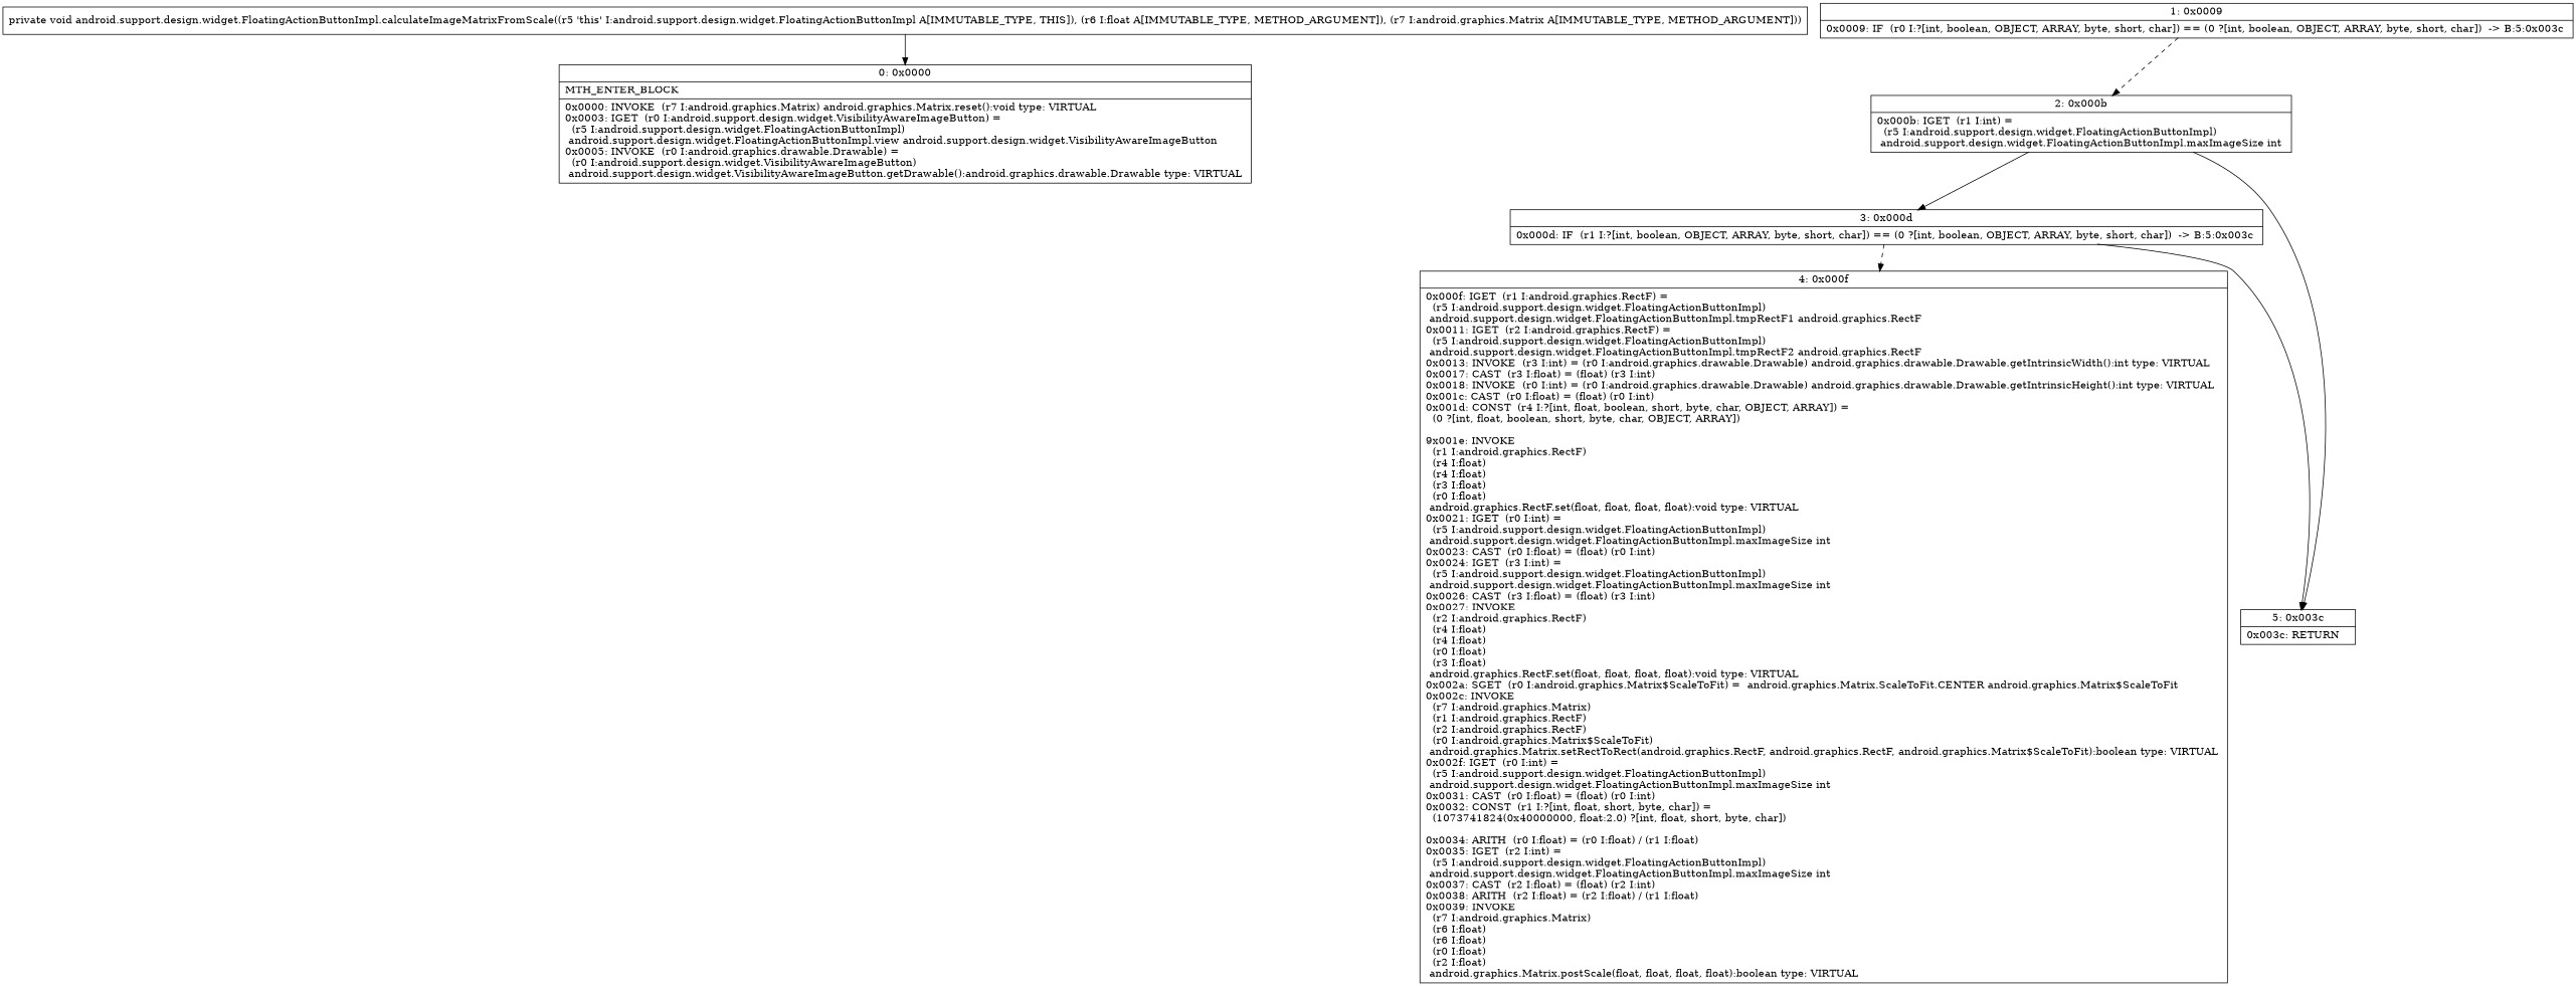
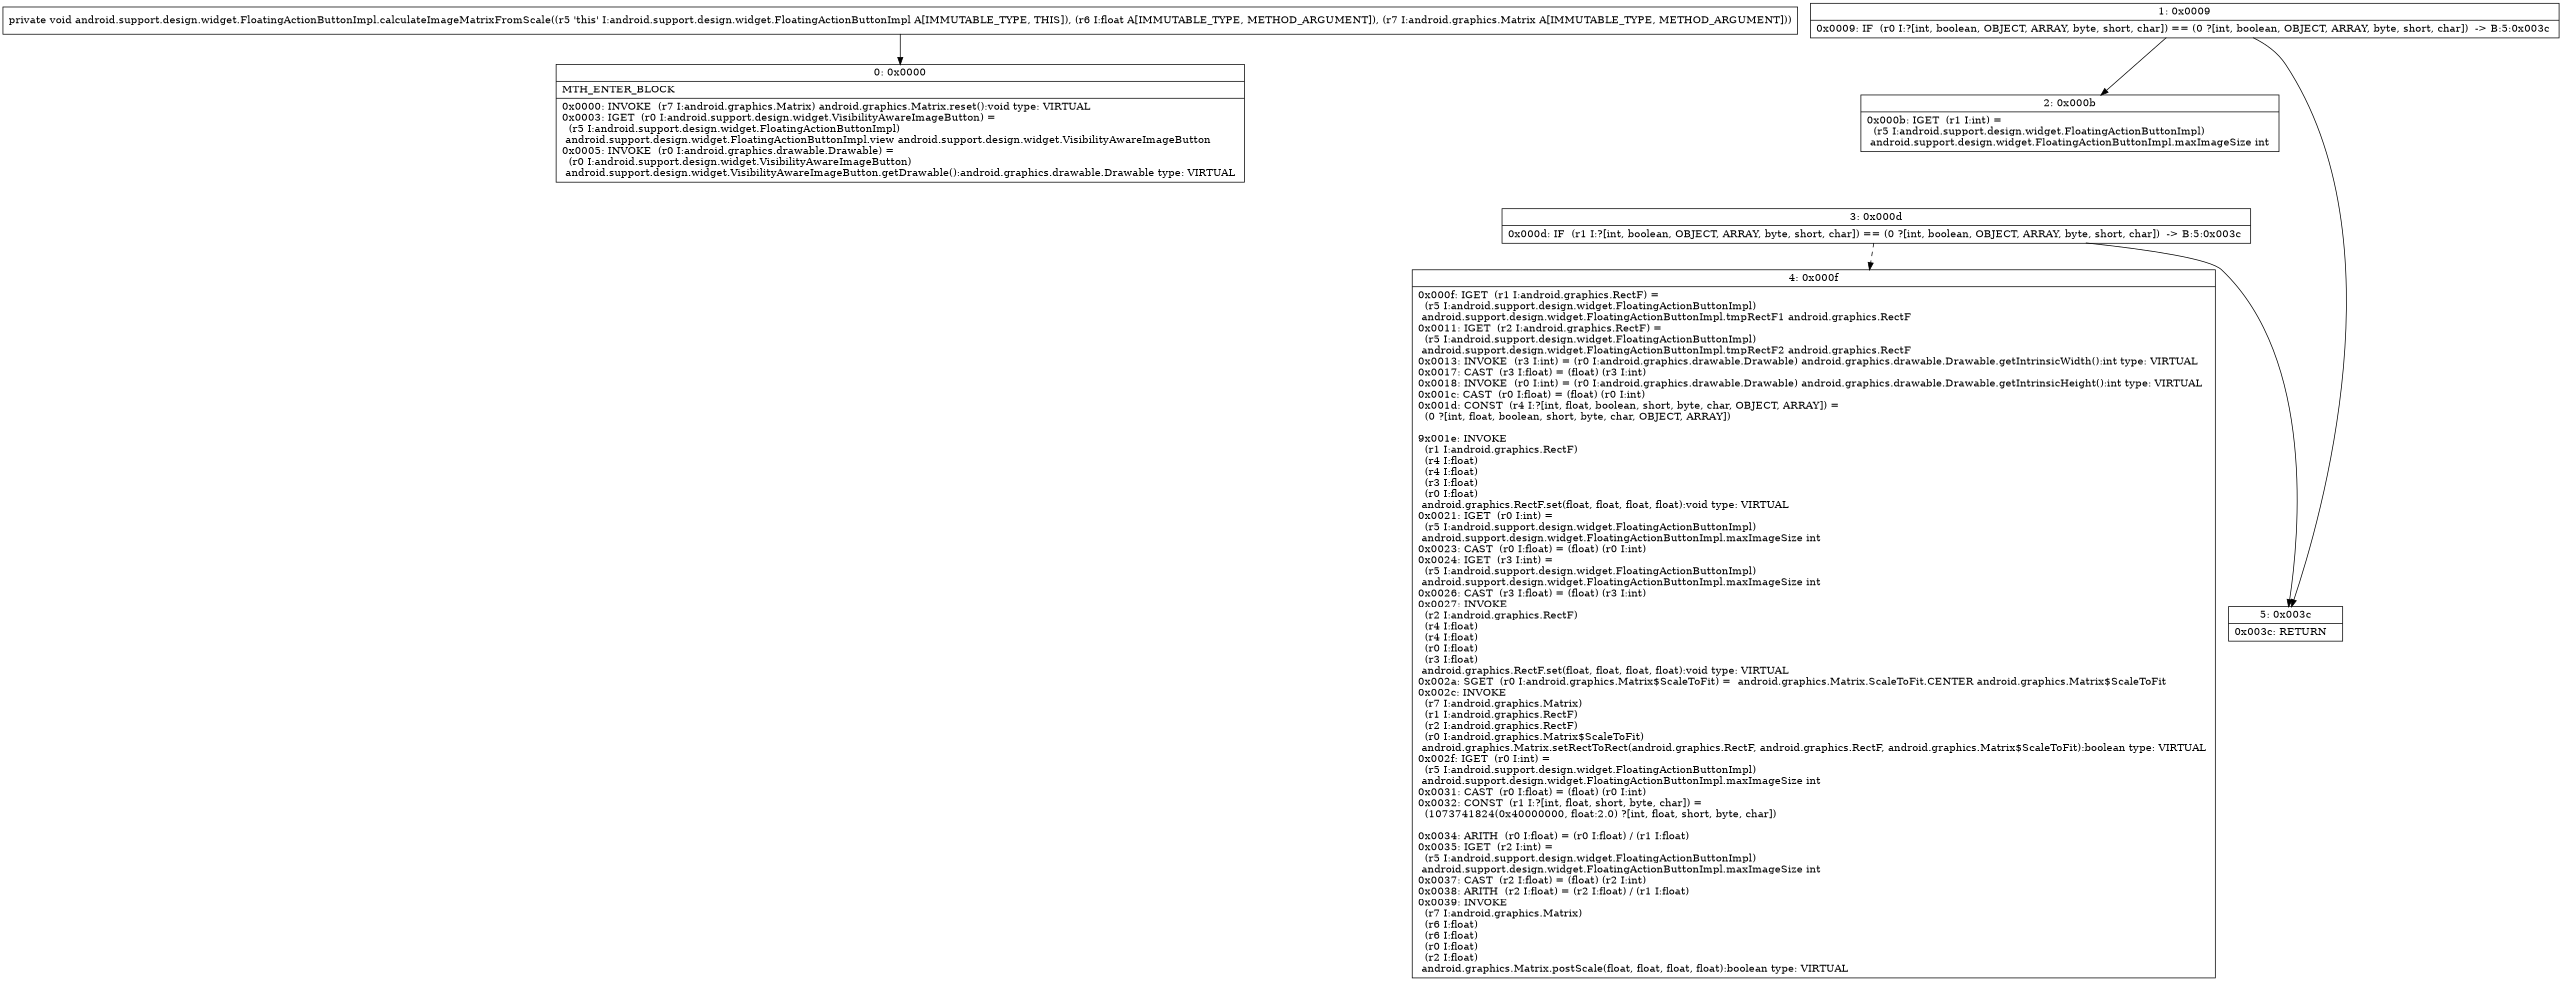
  digraph {
    node [shape=record]
    n1 [label="{0\:\ 0x0000|MTH_ENTER_BLOCK\l|0x0000: INVOKE  (r7 I:android.graphics.Matrix) android.graphics.Matrix.reset():void type: VIRTUAL \l0x0003: IGET  (r0 I:android.support.design.widget.VisibilityAwareImageButton) = \l  (r5 I:android.support.design.widget.FloatingActionButtonImpl)\l android.support.design.widget.FloatingActionButtonImpl.view android.support.design.widget.VisibilityAwareImageButton \l0x0005: INVOKE  (r0 I:android.graphics.drawable.Drawable) = \l  (r0 I:android.support.design.widget.VisibilityAwareImageButton)\l android.support.design.widget.VisibilityAwareImageButton.getDrawable():android.graphics.drawable.Drawable type: VIRTUAL \l}"]
    n2 [label="{1\:\ 0x0009|0x0009: IF  (r0 I:?[int, boolean, OBJECT, ARRAY, byte, short, char]) == (0 ?[int, boolean, OBJECT, ARRAY, byte, short, char])  \-\> B:5:0x003c \l}"]
    n3 [label="{2\:\ 0x000b|0x000b: IGET  (r1 I:int) = \l  (r5 I:android.support.design.widget.FloatingActionButtonImpl)\l android.support.design.widget.FloatingActionButtonImpl.maxImageSize int \l}"]
    n4 [label="{5\:\ 0x003c|0x003c: RETURN   \l}"]
    n5 [label="{3\:\ 0x000d|0x000d: IF  (r1 I:?[int, boolean, OBJECT, ARRAY, byte, short, char]) == (0 ?[int, boolean, OBJECT, ARRAY, byte, short, char])  \-\> B:5:0x003c \l}"]
    n6 [label="{4\:\ 0x000f|0x000f: IGET  (r1 I:android.graphics.RectF) = \l  (r5 I:android.support.design.widget.FloatingActionButtonImpl)\l android.support.design.widget.FloatingActionButtonImpl.tmpRectF1 android.graphics.RectF \l0x0011: IGET  (r2 I:android.graphics.RectF) = \l  (r5 I:android.support.design.widget.FloatingActionButtonImpl)\l android.support.design.widget.FloatingActionButtonImpl.tmpRectF2 android.graphics.RectF \l0x0013: INVOKE  (r3 I:int) = (r0 I:android.graphics.drawable.Drawable) android.graphics.drawable.Drawable.getIntrinsicWidth():int type: VIRTUAL \l0x0017: CAST  (r3 I:float) = (float) (r3 I:int) \l0x0018: INVOKE  (r0 I:int) = (r0 I:android.graphics.drawable.Drawable) android.graphics.drawable.Drawable.getIntrinsicHeight():int type: VIRTUAL \l0x001c: CAST  (r0 I:float) = (float) (r0 I:int) \l0x001d: CONST  (r4 I:?[int, float, boolean, short, byte, char, OBJECT, ARRAY]) = \l  (0 ?[int, float, boolean, short, byte, char, OBJECT, ARRAY])\l \l9x001e: INVOKE  \l  (r1 I:android.graphics.RectF)\l  (r4 I:float)\l  (r4 I:float)\l  (r3 I:float)\l  (r0 I:float)\l android.graphics.RectF.set(float, float, float, float):void type: VIRTUAL \l0x0021: IGET  (r0 I:int) = \l  (r5 I:android.support.design.widget.FloatingActionButtonImpl)\l android.support.design.widget.FloatingActionButtonImpl.maxImageSize int \l0x0023: CAST  (r0 I:float) = (float) (r0 I:int) \l0x0024: IGET  (r3 I:int) = \l  (r5 I:android.support.design.widget.FloatingActionButtonImpl)\l android.support.design.widget.FloatingActionButtonImpl.maxImageSize int \l0x0026: CAST  (r3 I:float) = (float) (r3 I:int) \l0x0027: INVOKE  \l  (r2 I:android.graphics.RectF)\l  (r4 I:float)\l  (r4 I:float)\l  (r0 I:float)\l  (r3 I:float)\l android.graphics.RectF.set(float, float, float, float):void type: VIRTUAL \l0x002a: SGET  (r0 I:android.graphics.Matrix$ScaleToFit) =  android.graphics.Matrix.ScaleToFit.CENTER android.graphics.Matrix$ScaleToFit \l0x002c: INVOKE  \l  (r7 I:android.graphics.Matrix)\l  (r1 I:android.graphics.RectF)\l  (r2 I:android.graphics.RectF)\l  (r0 I:android.graphics.Matrix$ScaleToFit)\l android.graphics.Matrix.setRectToRect(android.graphics.RectF, android.graphics.RectF, android.graphics.Matrix$ScaleToFit):boolean type: VIRTUAL \l0x002f: IGET  (r0 I:int) = \l  (r5 I:android.support.design.widget.FloatingActionButtonImpl)\l android.support.design.widget.FloatingActionButtonImpl.maxImageSize int \l0x0031: CAST  (r0 I:float) = (float) (r0 I:int) \l0x0032: CONST  (r1 I:?[int, float, short, byte, char]) = \l  (1073741824(0x40000000, float:2.0) ?[int, float, short, byte, char])\l \l0x0034: ARITH  (r0 I:float) = (r0 I:float) \/ (r1 I:float) \l0x0035: IGET  (r2 I:int) = \l  (r5 I:android.support.design.widget.FloatingActionButtonImpl)\l android.support.design.widget.FloatingActionButtonImpl.maxImageSize int \l0x0037: CAST  (r2 I:float) = (float) (r2 I:int) \l0x0038: ARITH  (r2 I:float) = (r2 I:float) \/ (r1 I:float) \l0x0039: INVOKE  \l  (r7 I:android.graphics.Matrix)\l  (r6 I:float)\l  (r6 I:float)\l  (r0 I:float)\l  (r2 I:float)\l android.graphics.Matrix.postScale(float, float, float, float):boolean type: VIRTUAL \l}"]
    n7 [label="{private void android.support.design.widget.FloatingActionButtonImpl.calculateImageMatrixFromScale((r5 'this' I:android.support.design.widget.FloatingActionButtonImpl A[IMMUTABLE_TYPE, THIS]), (r6 I:float A[IMMUTABLE_TYPE, METHOD_ARGUMENT]), (r7 I:android.graphics.Matrix A[IMMUTABLE_TYPE, METHOD_ARGUMENT])) }"]
-   n2 -> n3 [style=dashed]
-   n3 -> n4
-   n3 -> n5
+   n2 -> n3 [style=solid]
+   n2 -> n4
    n5 -> n4
    n5 -> n6 [style=dashed]
    n7 -> n1
  }
